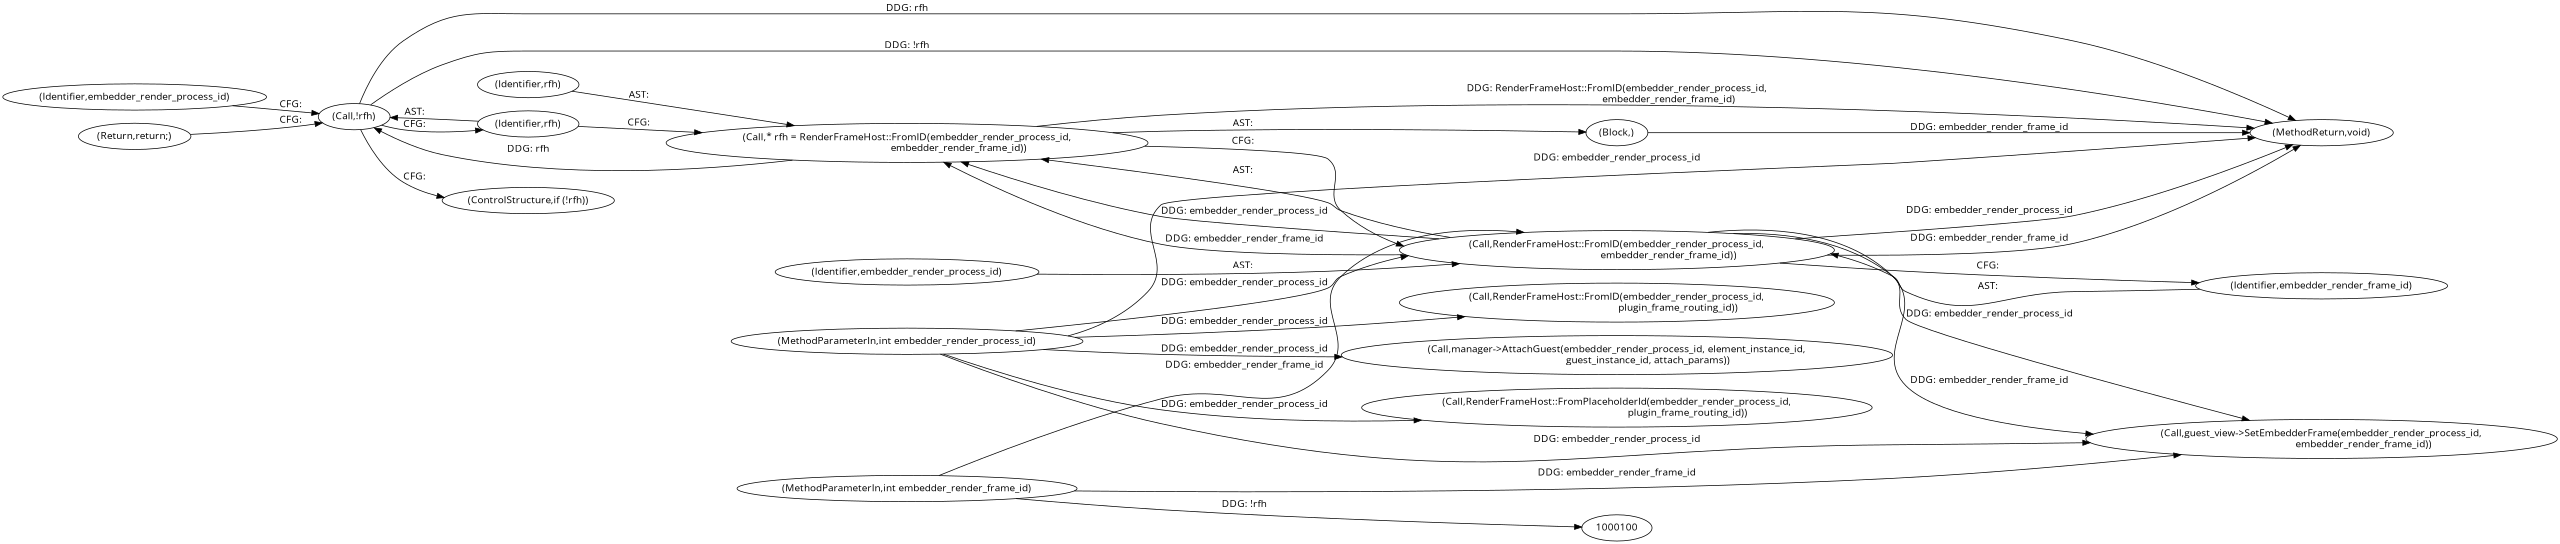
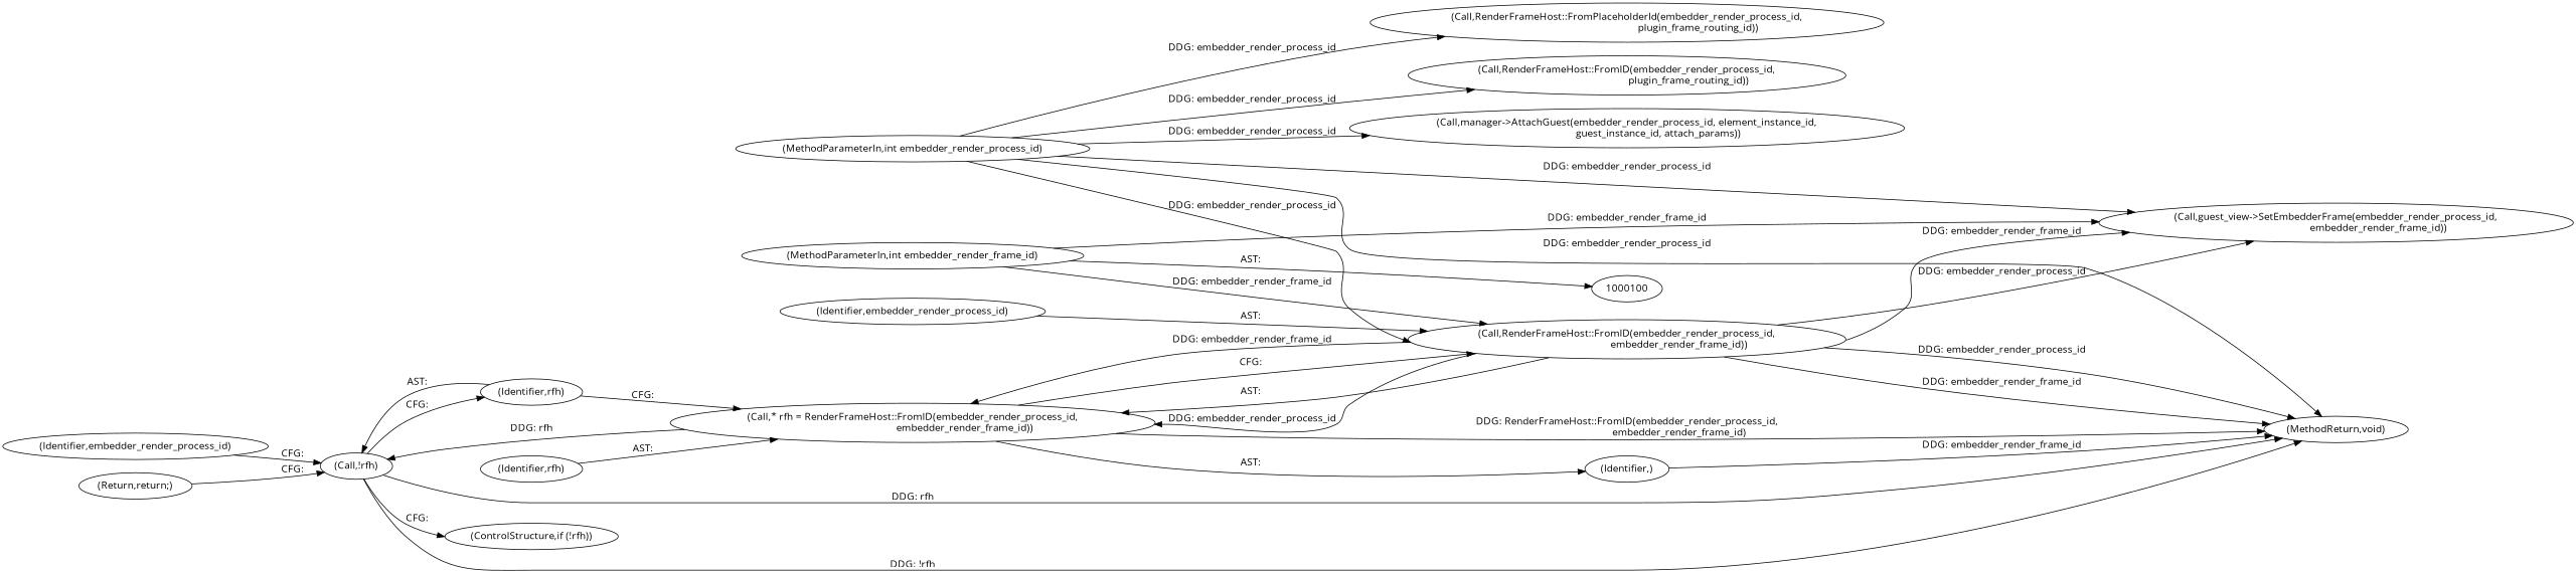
  digraph {
    fontname="Open Sans"
    rankdir=LR
    node [fontname="Open Sans"]
    edge [fontname="Open Sans"]
    n1 [label="(Call,!rfh)"]
    n2 [label="(MethodReturn,void)"]
    n3 [label="(Identifier,rfh)"]
    n4 [label="(ControlStructure,if (!rfh))"]
    n5 [label="(Call,* rfh = RenderFrameHost::FromID(embedder_render_process_id,\n                                      embedder_render_frame_id))"]
    n6 [label="(Call,RenderFrameHost::FromID(embedder_render_process_id,\n                                      embedder_render_frame_id))"]
-   n7 [label="(Block,)"]
+   n7 [label="(Identifier,)"]
    n8 [label="(Call,guest_view->SetEmbedderFrame(embedder_render_process_id,\n                               embedder_render_frame_id))"]
-   n9 [label="(Identifier,embedder_render_frame_id)"]
    n10 [label="(MethodParameterIn,int embedder_render_process_id)"]
    n11 [label="(Call,RenderFrameHost::FromPlaceholderId(embedder_render_process_id,\n                                                    plugin_frame_routing_id))"]
    n12 [label="(Call,RenderFrameHost::FromID(embedder_render_process_id,\n                                             plugin_frame_routing_id))"]
    n13 [label="(Call,manager->AttachGuest(embedder_render_process_id, element_instance_id,\n                       guest_instance_id, attach_params))"]
    n14 [label="(MethodParameterIn,int embedder_render_frame_id)"]
    1000100
    n16 [label="(Identifier,embedder_render_process_id)"]
    n17 [label="(Identifier,embedder_render_process_id)"]
    n18 [label="(Identifier,rfh)"]
    n19 [label="(Return,return;)"]
    n1 -> n2 [label="DDG: rfh"]
    n1 -> n2 [label="DDG: !rfh"]
    n1 -> n3 [label="CFG: "]
    n1 -> n4 [label="CFG: "]
    n3 -> n1 [label="AST: "]
    n3 -> n5 [label="CFG: "]
    n5 -> n1 [label="DDG: rfh"]
    n5 -> n2 [label="DDG: RenderFrameHost::FromID(embedder_render_process_id,\n                                      embedder_render_frame_id)"]
    n5 -> n6 [label="CFG: "]
    n5 -> n7 [label="AST: "]
    n6 -> n2 [label="DDG: embedder_render_process_id"]
    n6 -> n2 [label="DDG: embedder_render_frame_id"]
    n6 -> n5 [label="AST: "]
    n6 -> n5 [label="DDG: embedder_render_process_id"]
    n6 -> n5 [label="DDG: embedder_render_frame_id"]
    n6 -> n8 [label="DDG: embedder_render_process_id"]
    n6 -> n8 [label="DDG: embedder_render_frame_id"]
-   n6 -> n9 [label="CFG: "]
    n7 -> n2 [label="DDG: embedder_render_frame_id"]
-   n9 -> n6 [label="AST: "]
    n10 -> n2 [label="DDG: embedder_render_process_id"]
    n10 -> n6 [label="DDG: embedder_render_process_id"]
    n10 -> n8 [label="DDG: embedder_render_process_id"]
    n10 -> n11 [label="DDG: embedder_render_process_id"]
    n10 -> n12 [label="DDG: embedder_render_process_id"]
    n10 -> n13 [label="DDG: embedder_render_process_id"]
    n14 -> n6 [label="DDG: embedder_render_frame_id"]
    n14 -> n8 [label="DDG: embedder_render_frame_id"]
-   n14 -> 1000100 [label="DDG: !rfh"]
+   n14 -> 1000100 [label="AST: "]
    n16 -> n1 [label="CFG: "]
    n17 -> n6 [label="AST: "]
    n18 -> n5 [label="AST: "]
    n19 -> n1 [label="CFG: "]
  }
